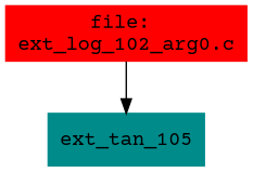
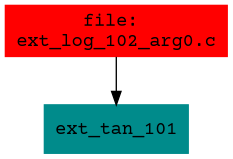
  digraph {
    fontname="Courier Prime"
    node [shape=box style=filled fontname="Courier Prime"]
    n1 [color=red label="file: \next_log_102_arg0.c"]
-   n2 [color=cyan4 label=ext_tan_105]
+   n2 [color=cyan4 label=ext_tan_101]
    n1 -> n2 [fontname="Courier Prime"]
  }
